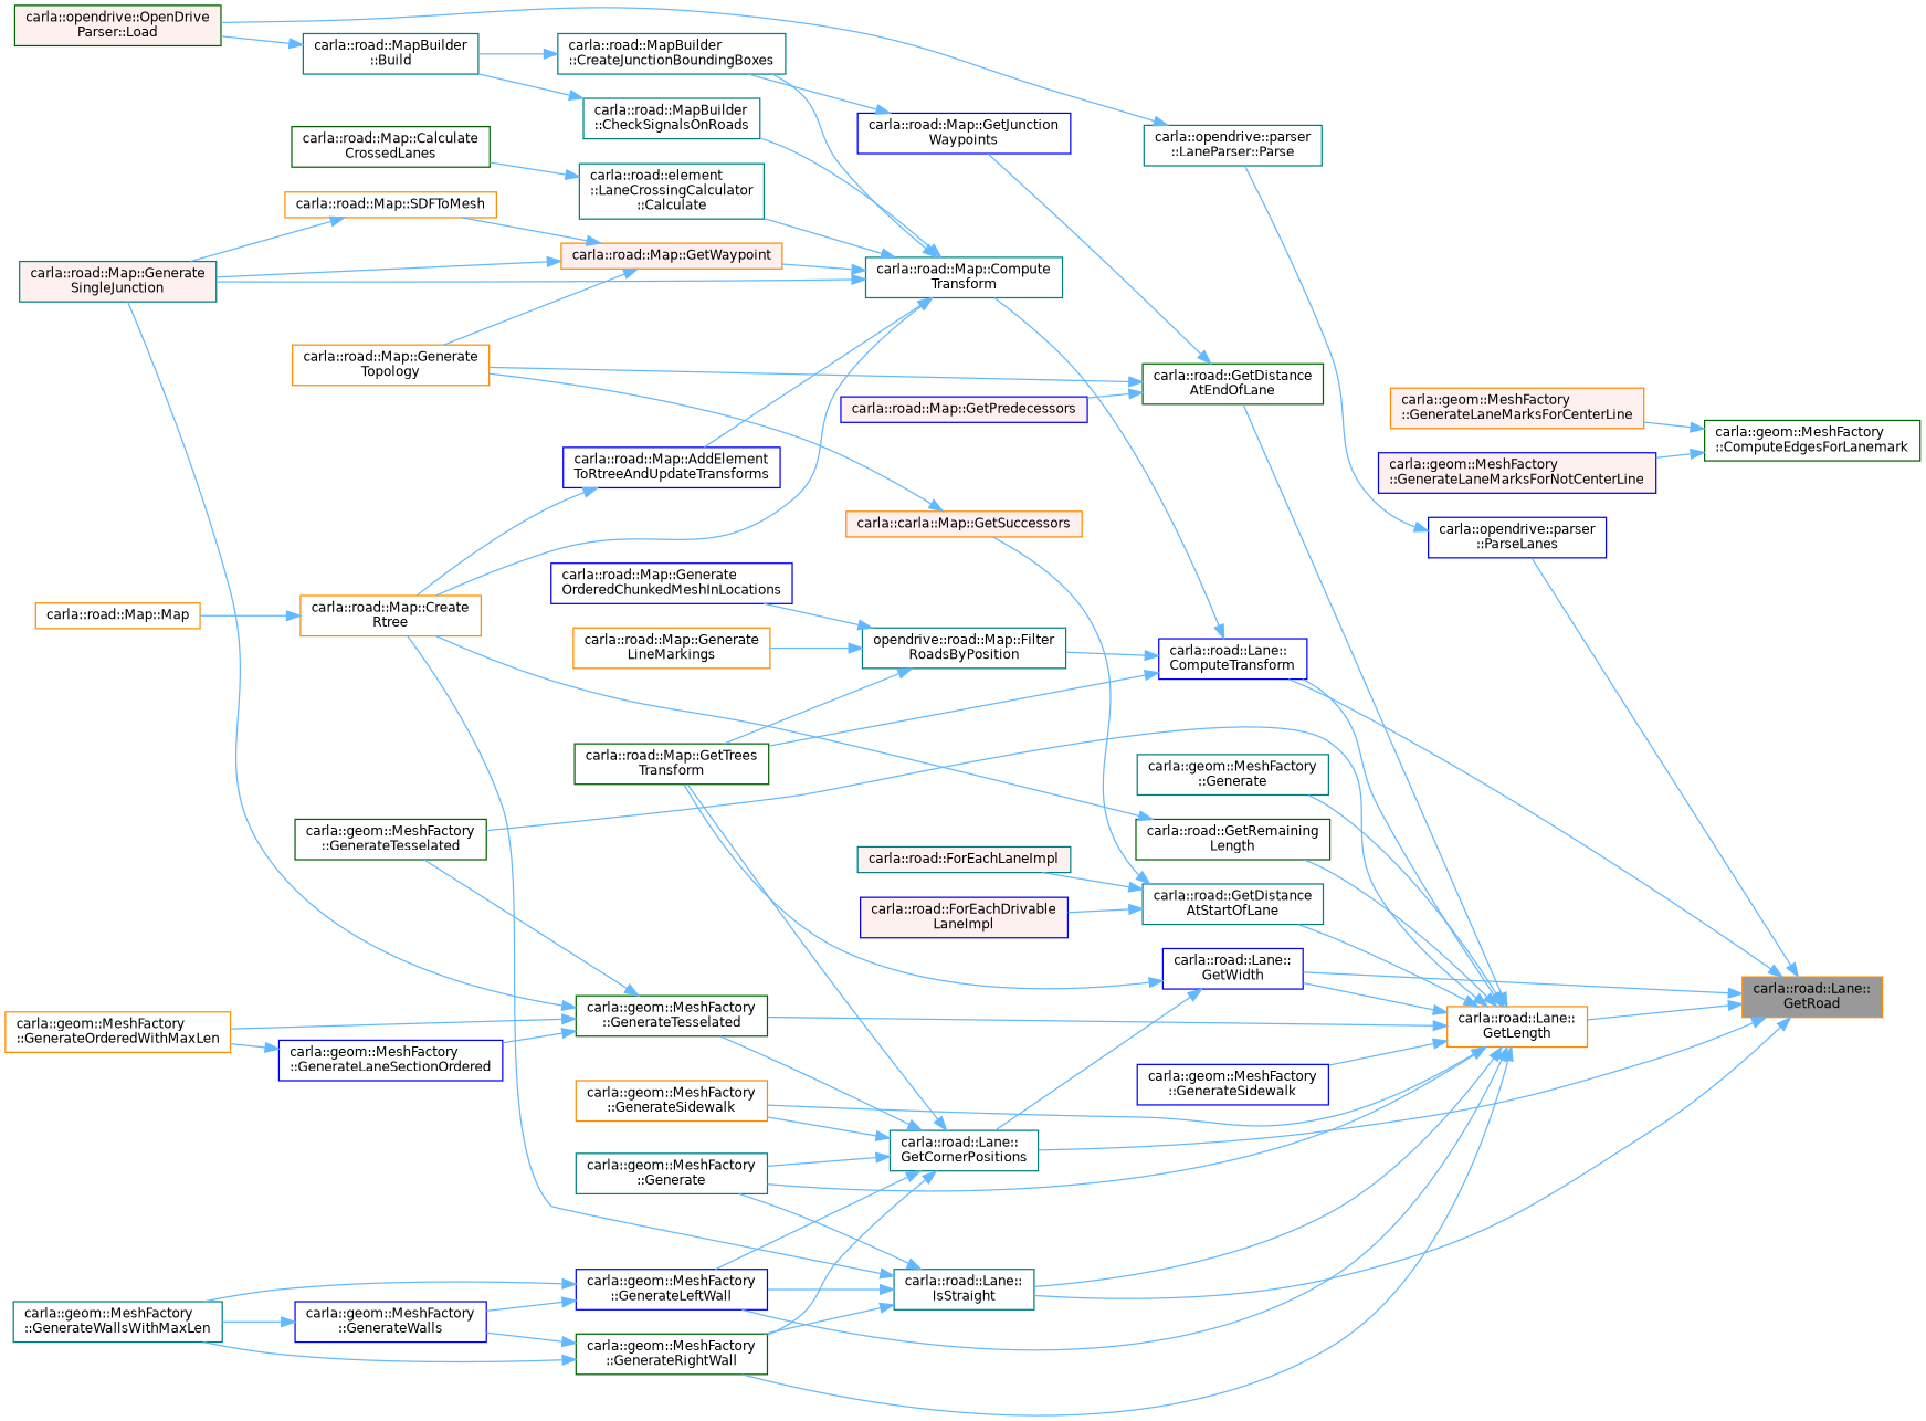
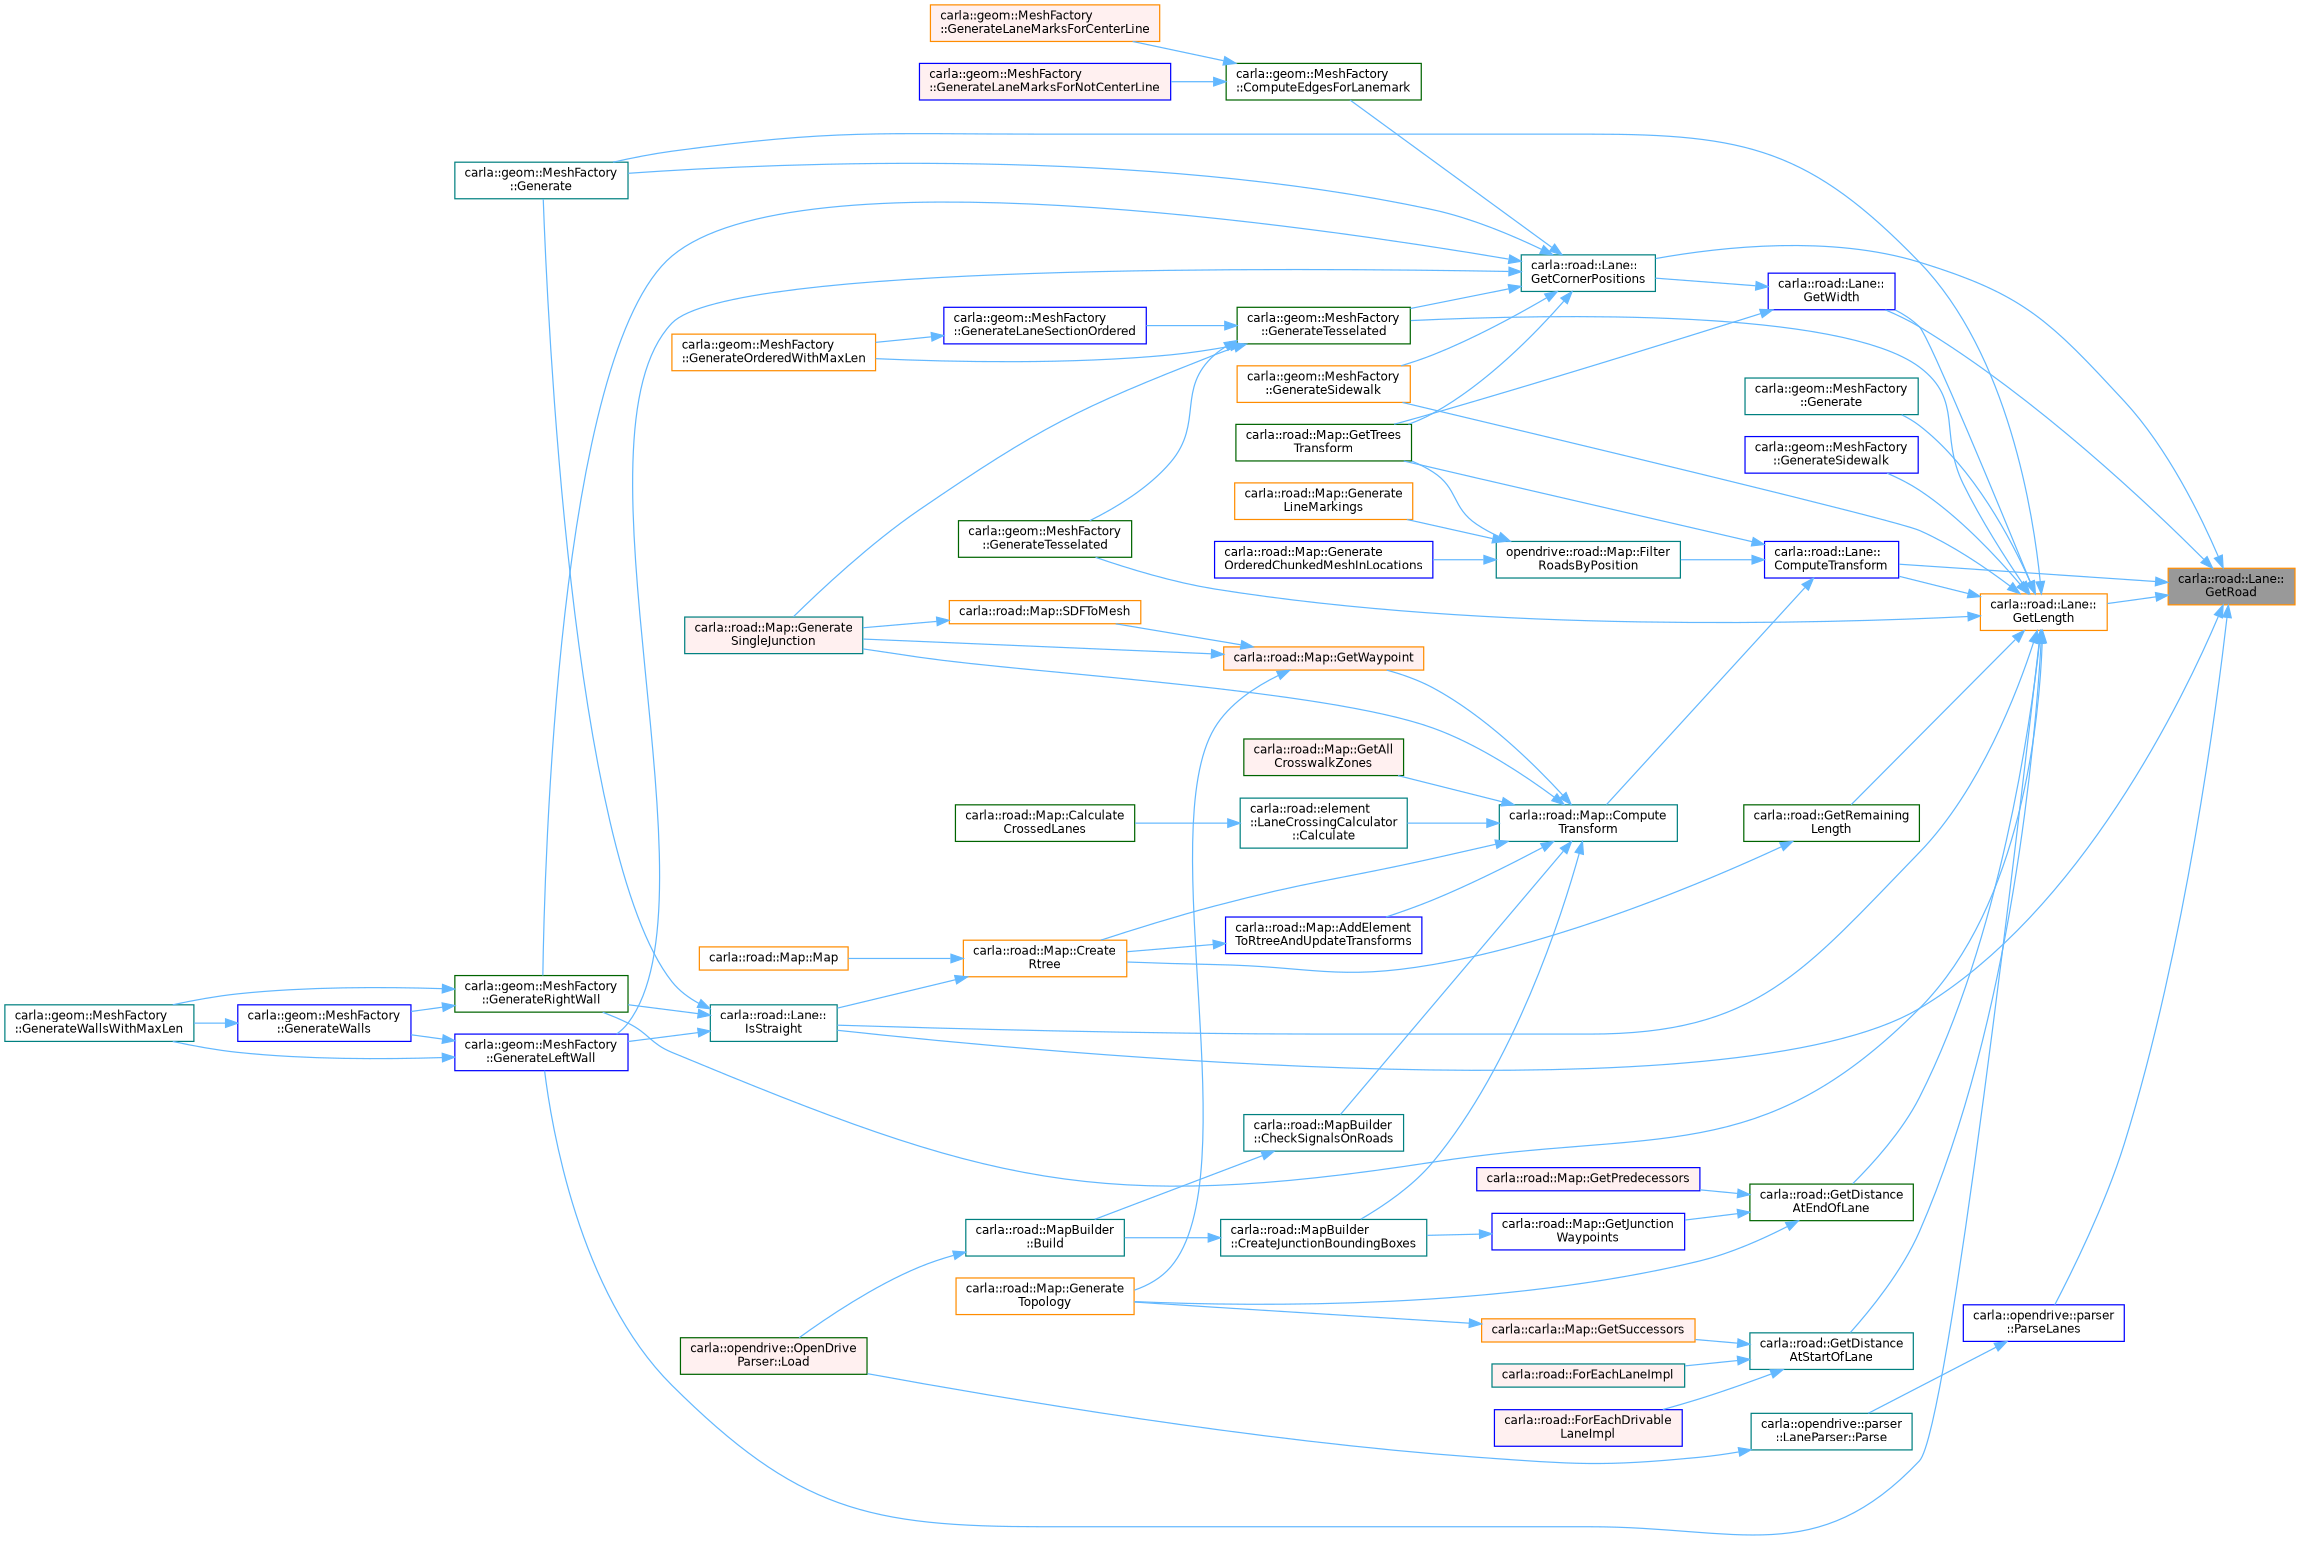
  digraph {
    rankdir=RL
    node [color=teal fillcolor=white fontname=Helvetica fontsize=10 shape=box style=filled]
    edge [color=steelblue1 dir=back fontname=Helvetica fontsize=10 labelfontname=Helvetica labelfontsize=10 style=solid]
    n1 [color=darkorange fillcolor=grey60 fontcolor=black height=0.2 label="carla::road::Lane::\lGetRoad" width=0.4]
    n2 [color=blue height=0.2 label="carla::road::Lane::\lComputeTransform" width=0.4]
    n3 [height=0.2 label="carla::road::Lane::\lGetCornerPositions" width=0.4]
    n4 [color=darkorange height=0.2 label="carla::road::Lane::\lGetLength" width=0.4]
    n5 [color=blue height=0.2 label="carla::road::Lane::\lGetWidth" width=0.4]
    n6 [height=0.2 label="carla::road::Lane::\lIsStraight" width=0.4]
    n7 [color=blue height=0.2 label="carla::opendrive::parser\l::ParseLanes" width=0.4]
    n8 [height=0.2 label="carla::road::Map::Compute\lTransform" width=0.4]
    n9 [height=0.2 label="opendrive::road::Map::Filter\lRoadsByPosition" width=0.4]
    n10 [color=darkgreen height=0.2 label="carla::road::Map::GetTrees\lTransform" width=0.4]
    n11 [color=darkgreen height=0.2 label="carla::geom::MeshFactory\l::ComputeEdgesForLanemark" width=0.4]
    n12 [height=0.2 label="carla::geom::MeshFactory\l::Generate" width=0.4]
    n13 [color=blue height=0.2 label="carla::geom::MeshFactory\l::GenerateLeftWall" width=0.4]
    n14 [color=darkgreen height=0.2 label="carla::geom::MeshFactory\l::GenerateRightWall" width=0.4]
    n15 [color=darkorange height=0.2 label="carla::geom::MeshFactory\l::GenerateSidewalk" width=0.4]
    n16 [color=darkgreen height=0.2 label="carla::geom::MeshFactory\l::GenerateTesselated" width=0.4]
    n17 [color=darkgreen height=0.2 label="carla::geom::MeshFactory\l::GenerateTesselated" width=0.4]
    n18 [height=0.2 label="carla::geom::MeshFactory\l::Generate" width=0.4]
    n19 [color=blue height=0.2 label="carla::geom::MeshFactory\l::GenerateSidewalk" width=0.4]
    n20 [color=darkgreen height=0.2 label="carla::road::GetDistance\lAtEndOfLane" width=0.4]
    n21 [height=0.2 label="carla::road::GetDistance\lAtStartOfLane" width=0.4]
    n22 [color=darkgreen height=0.2 label="carla::road::GetRemaining\lLength" width=0.4]
    n23 [color=darkorange height=0.2 label="carla::road::Map::Create\lRtree" width=0.4]
    n24 [height=0.2 label="carla::opendrive::parser\l::LaneParser::Parse" width=0.4]
    n25 [color=blue height=0.2 label="carla::road::Map::AddElement\lToRtreeAndUpdateTransforms" width=0.4]
    n26 [height=0.2 label="carla::road::element\l::LaneCrossingCalculator\l::Calculate" width=0.4]
    n27 [height=0.2 label="carla::road::MapBuilder\l::CheckSignalsOnRoads" width=0.4]
    n28 [height=0.2 label="carla::road::MapBuilder\l::CreateJunctionBoundingBoxes" width=0.4]
    n29 [fillcolor="#FFF0F0" height=0.2 label="carla::road::Map::Generate\lSingleJunction" width=0.4]
+   n30 [color=darkgreen fillcolor="#FFF0F0" height=0.2 label="carla::road::Map::GetAll\lCrosswalkZones" width=0.4]
    n31 [color=darkorange fillcolor="#FFF0F0" height=0.2 label="carla::road::Map::GetWaypoint" width=0.4]
    n32 [color=darkorange height=0.2 label="carla::road::Map::Generate\lLineMarkings" width=0.4]
    n33 [color=blue height=0.2 label="carla::road::Map::Generate\lOrderedChunkedMeshInLocations" width=0.4]
    n34 [color=darkorange height=0.2 label="carla::road::Map::Map" width=0.4]
    n35 [color=darkgreen height=0.2 label="carla::road::Map::Calculate\lCrossedLanes" width=0.4]
    n36 [height=0.2 label="carla::road::MapBuilder\l::Build" width=0.4]
    n37 [color=darkorange height=0.2 label="carla::road::Map::SDFToMesh" width=0.4]
    n38 [color=darkorange height=0.2 label="carla::road::Map::Generate\lTopology" width=0.4]
    n39 [color=darkgreen fillcolor="#FFF0F0" height=0.2 label="carla::opendrive::OpenDrive\lParser::Load" width=0.4]
    n40 [color=darkorange fillcolor="#FFF0F0" height=0.2 label="carla::geom::MeshFactory\l::GenerateLaneMarksForCenterLine" width=0.4]
    n41 [color=blue fillcolor="#FFF0F0" height=0.2 label="carla::geom::MeshFactory\l::GenerateLaneMarksForNotCenterLine" width=0.4]
    n42 [color=blue height=0.2 label="carla::geom::MeshFactory\l::GenerateWalls" width=0.4]
    n43 [height=0.2 label="carla::geom::MeshFactory\l::GenerateWallsWithMaxLen" width=0.4]
    n44 [color=blue height=0.2 label="carla::geom::MeshFactory\l::GenerateLaneSectionOrdered" width=0.4]
    n45 [color=darkorange height=0.2 label="carla::geom::MeshFactory\l::GenerateOrderedWithMaxLen" width=0.4]
    n46 [color=blue height=0.2 label="carla::road::Map::GetJunction\lWaypoints" width=0.4]
    n47 [color=blue fillcolor="#FFF0F0" height=0.2 label="carla::road::Map::GetPredecessors" width=0.4]
    n48 [color=blue fillcolor="#FFF0F0" height=0.2 label="carla::road::ForEachDrivable\lLaneImpl" width=0.4]
    n49 [fillcolor="#FFF0F0" height=0.2 label="carla::road::ForEachLaneImpl" width=0.4]
    n50 [color=darkorange fillcolor="#FFF0F0" height=0.2 label="carla::carla::Map::GetSuccessors" width=0.4]
    n1 -> n2
    n1 -> n3
    n1 -> n4
    n1 -> n5
    n1 -> n6
    n1 -> n7
    n2 -> n8
    n2 -> n9
    n2 -> n10
    n3 -> n10
+   n3 -> n11
    n3 -> n12
    n3 -> n13
    n3 -> n14
    n3 -> n15
    n3 -> n16
    n4 -> n2
    n4 -> n5
    n4 -> n6
    n4 -> n12
    n4 -> n13
    n4 -> n14
    n4 -> n15
    n4 -> n16
    n4 -> n17
    n4 -> n18
    n4 -> n19
    n4 -> n20
    n4 -> n21
    n4 -> n22
    n5 -> n3
    n5 -> n10
    n6 -> n12
    n6 -> n13
    n6 -> n14
-   n6 -> n23
+   n23 -> n6
    n7 -> n24
    n8 -> n23
    n8 -> n25
    n8 -> n26
    n8 -> n27
    n8 -> n28
    n8 -> n29
+   n8 -> n30
    n8 -> n31
    n9 -> n10
    n9 -> n32
    n9 -> n33
    n11 -> n40
    n11 -> n41
    n13 -> n42
    n13 -> n43
    n14 -> n42
    n14 -> n43
    n16 -> n17
    n16 -> n29
    n16 -> n44
    n16 -> n45
    n20 -> n38
    n20 -> n46
    n20 -> n47
    n21 -> n48
    n21 -> n49
    n21 -> n50
    n22 -> n23
    n23 -> n34
    n24 -> n39
    n25 -> n23
    n26 -> n35
    n27 -> n36
    n28 -> n36
    n31 -> n29
    n31 -> n37
    n31 -> n38
    n36 -> n39
    n37 -> n29
    n42 -> n43
    n44 -> n45
    n46 -> n28
    n50 -> n38
  }
